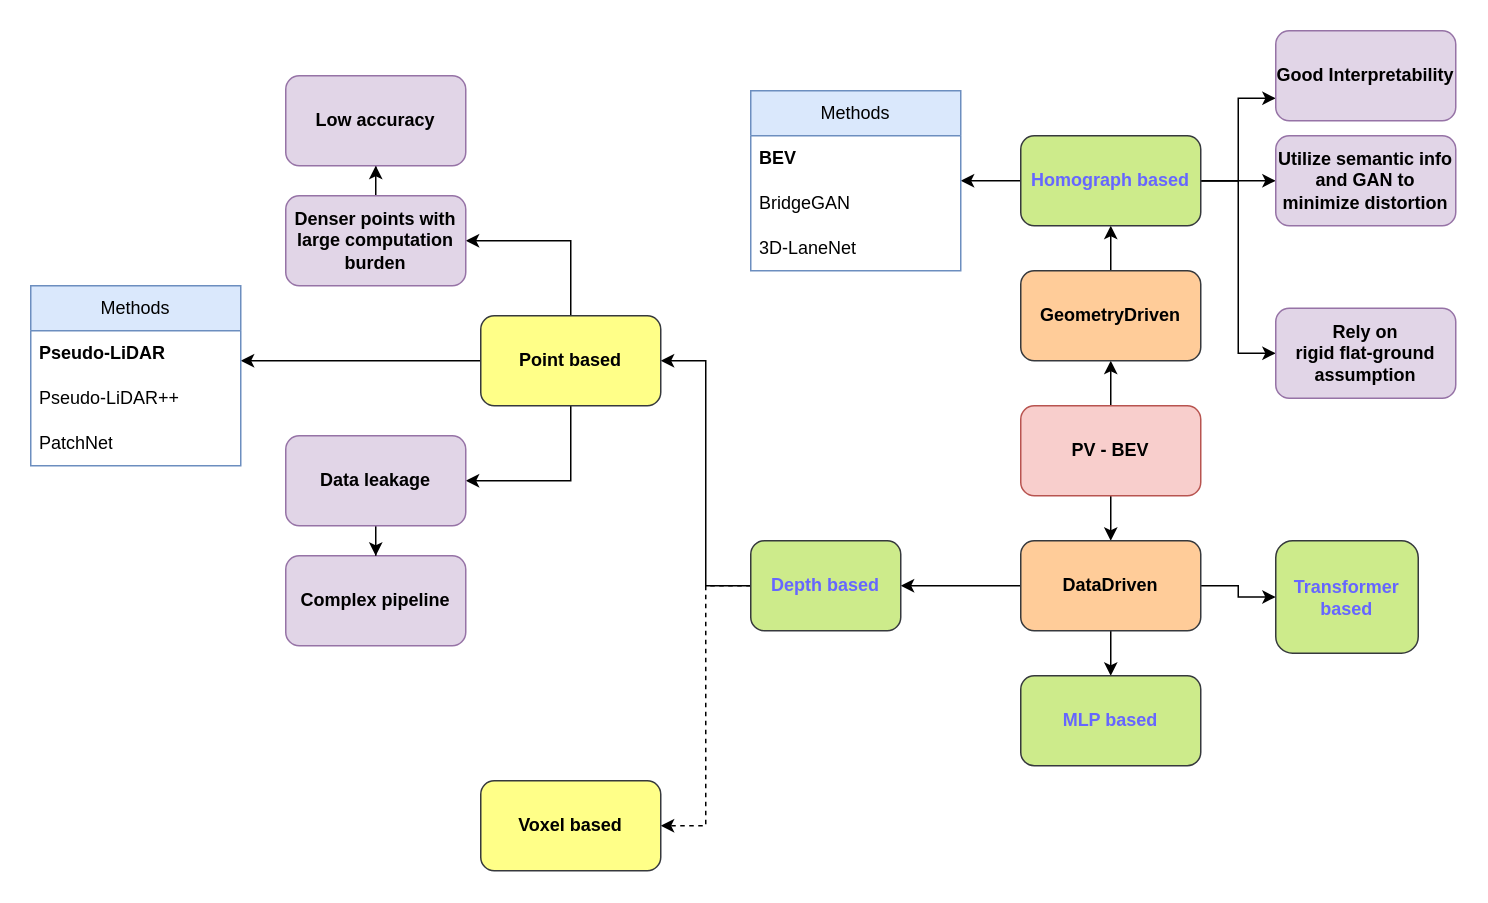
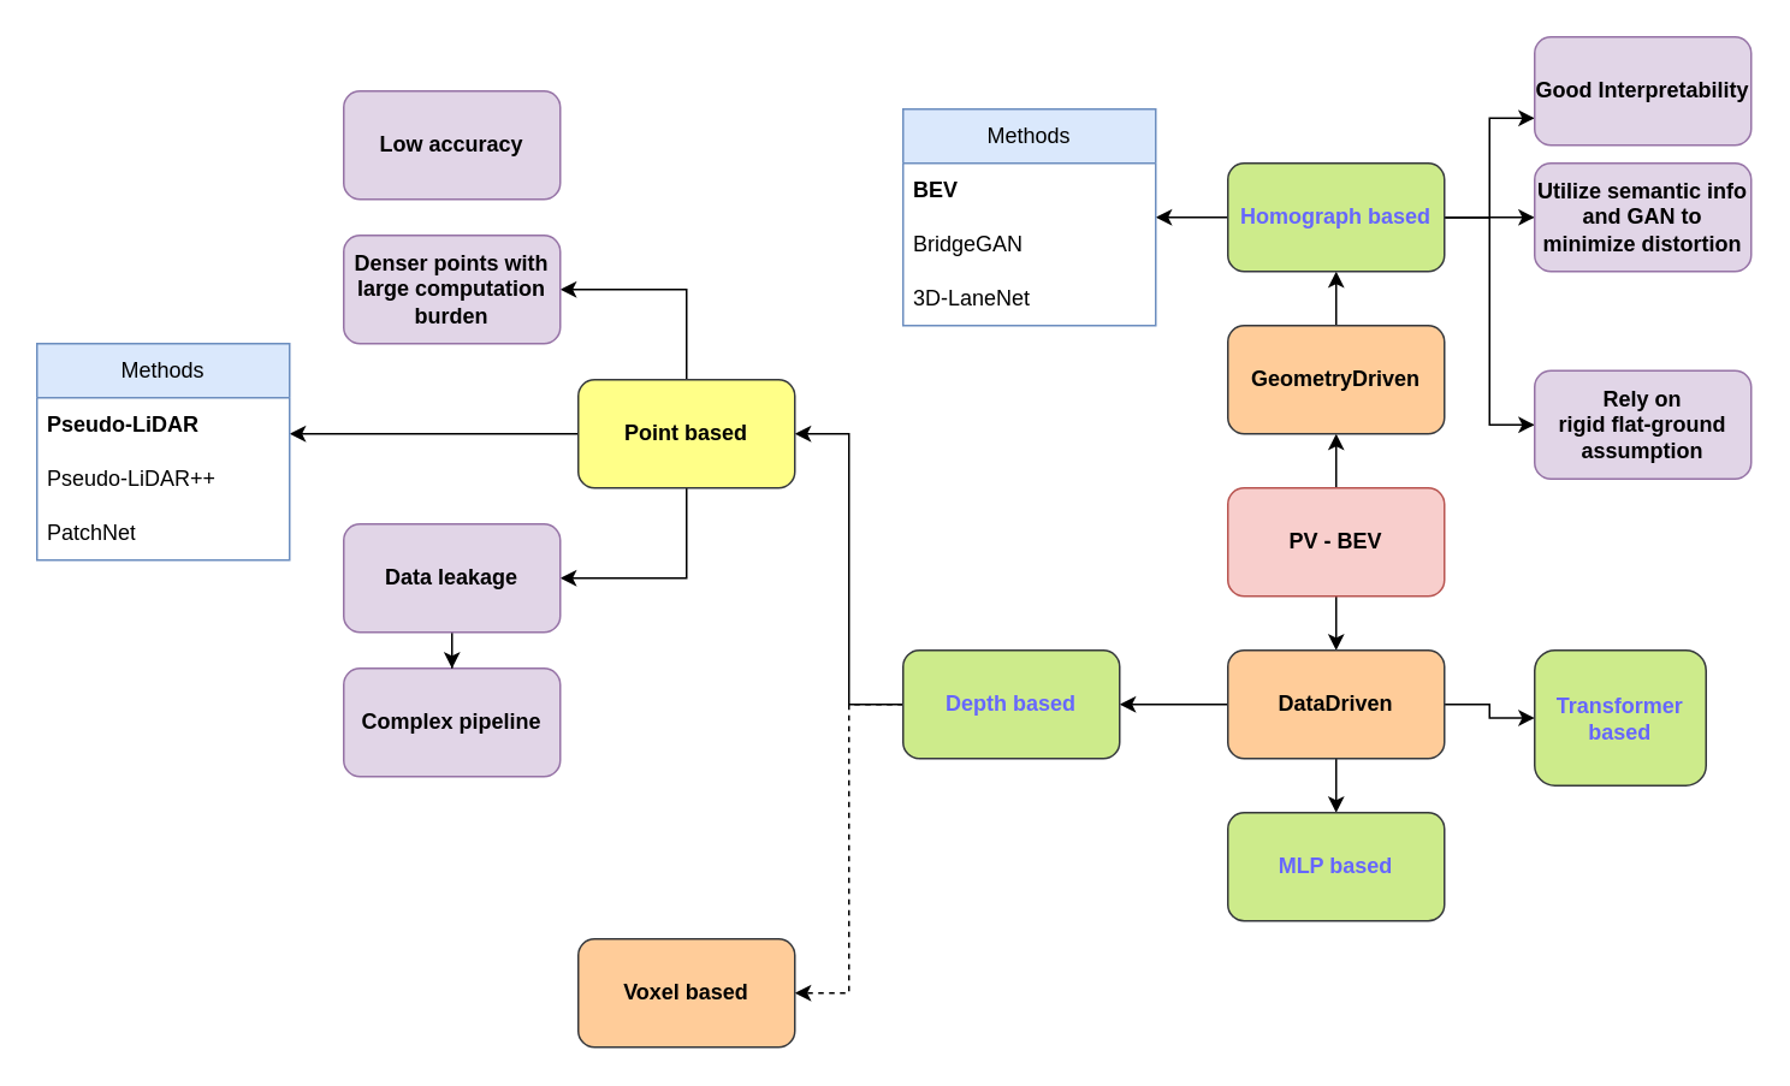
  <mxCell id="0" />
  <mxCell id="1" parent="0" />
  <mxCell id="2" value="" style="edgeStyle=orthogonalEdgeStyle;rounded=0;orthogonalLoop=1;jettySize=auto;html=1;" edge="1" parent="1" source="4" target="6"><mxGeometry relative="1" as="geometry" /></mxCell>
  <mxCell id="3" value="" style="edgeStyle=orthogonalEdgeStyle;rounded=0;orthogonalLoop=1;jettySize=auto;html=1;" edge="1" parent="1" source="4" target="10"><mxGeometry relative="1" as="geometry" /></mxCell>
  <mxCell id="4" value="&lt;b&gt;PV - BEV&lt;/b&gt;" style="rounded=1;whiteSpace=wrap;html=1;labelBackgroundColor=none;fillColor=#f8cecc;strokeColor=#b85450;" parent="1" vertex="1"><mxGeometry x="680" y="270" width="120" height="60" as="geometry" /></mxCell>
  <mxCell id="5" value="" style="edgeStyle=orthogonalEdgeStyle;rounded=0;orthogonalLoop=1;jettySize=auto;html=1;" edge="1" parent="1" source="6" target="15"><mxGeometry relative="1" as="geometry" /></mxCell>
  <mxCell id="6" value="&lt;b&gt;GeometryDriven&lt;/b&gt;" style="rounded=1;whiteSpace=wrap;html=1;labelBackgroundColor=none;fillColor=#ffcc99;strokeColor=#36393d;" parent="1" vertex="1"><mxGeometry x="680" y="180" width="120" height="60" as="geometry" /></mxCell>
  <mxCell id="7" style="edgeStyle=orthogonalEdgeStyle;rounded=0;orthogonalLoop=1;jettySize=auto;html=1;entryX=1;entryY=0.5;entryDx=0;entryDy=0;" edge="1" parent="1" source="10" target="18"><mxGeometry relative="1" as="geometry" /></mxCell>
  <mxCell id="8" value="" style="edgeStyle=orthogonalEdgeStyle;rounded=0;orthogonalLoop=1;jettySize=auto;html=1;" edge="1" parent="1" source="10" target="19"><mxGeometry relative="1" as="geometry" /></mxCell>
  <mxCell id="9" value="" style="edgeStyle=orthogonalEdgeStyle;rounded=0;orthogonalLoop=1;jettySize=auto;html=1;" edge="1" parent="1" source="10" target="20"><mxGeometry relative="1" as="geometry" /></mxCell>
  <mxCell id="10" value="&lt;b&gt;DataDriven&lt;/b&gt;" style="rounded=1;whiteSpace=wrap;html=1;labelBackgroundColor=none;fillColor=#ffcc99;strokeColor=#36393d;" parent="1" vertex="1"><mxGeometry x="680" y="360" width="120" height="60" as="geometry" /></mxCell>
  <mxCell id="11" style="edgeStyle=orthogonalEdgeStyle;rounded=0;orthogonalLoop=1;jettySize=auto;html=1;exitX=0;exitY=0.5;exitDx=0;exitDy=0;entryX=1;entryY=0.5;entryDx=0;entryDy=0;" edge="1" parent="1" source="15" target="22"><mxGeometry relative="1" as="geometry" /></mxCell>
  <mxCell id="12" style="edgeStyle=orthogonalEdgeStyle;rounded=0;orthogonalLoop=1;jettySize=auto;html=1;entryX=0;entryY=0.75;entryDx=0;entryDy=0;" edge="1" parent="1" source="15" target="21"><mxGeometry relative="1" as="geometry" /></mxCell>
  <mxCell id="13" style="edgeStyle=orthogonalEdgeStyle;rounded=0;orthogonalLoop=1;jettySize=auto;html=1;entryX=0;entryY=0.5;entryDx=0;entryDy=0;" edge="1" parent="1" source="15" target="26"><mxGeometry relative="1" as="geometry" /></mxCell>
  <mxCell id="14" style="edgeStyle=orthogonalEdgeStyle;rounded=0;orthogonalLoop=1;jettySize=auto;html=1;entryX=0;entryY=0.5;entryDx=0;entryDy=0;" edge="1" parent="1" source="15" target="27"><mxGeometry relative="1" as="geometry" /></mxCell>
  <mxCell id="15" value="&lt;b&gt;&lt;font color=&quot;#6666ff&quot;&gt;Homograph based&lt;/font&gt;&lt;/b&gt;" style="rounded=1;whiteSpace=wrap;html=1;labelBackgroundColor=none;fillColor=#cdeb8b;strokeColor=#36393d;" parent="1" vertex="1"><mxGeometry x="680" y="90" width="120" height="60" as="geometry" /></mxCell>
  <mxCell id="16" style="edgeStyle=orthogonalEdgeStyle;rounded=0;orthogonalLoop=1;jettySize=auto;html=1;entryX=1;entryY=0.5;entryDx=0;entryDy=0;" edge="1" parent="1" source="18" target="31"><mxGeometry relative="1" as="geometry" /></mxCell>
  <mxCell id="17" style="edgeStyle=orthogonalEdgeStyle;rounded=0;orthogonalLoop=1;jettySize=auto;html=1;entryX=1;entryY=0.5;entryDx=0;entryDy=0;dashed=1;" edge="1" parent="1" source="18" target="32"><mxGeometry relative="1" as="geometry" /></mxCell>
- <mxCell id="18" value="&lt;b&gt;&lt;font color=&quot;#6666ff&quot;&gt;Depth based&lt;/font&gt;&lt;/b&gt;" style="rounded=1;whiteSpace=wrap;html=1;labelBackgroundColor=none;fillColor=#cdeb8b;strokeColor=#36393d;" vertex="1" parent="1"><mxGeometry x="500" y="360" width="100" height="60" as="geometry" /></mxCell>
+ <mxCell id="18" value="&lt;b&gt;&lt;font color=&quot;#6666ff&quot;&gt;Depth based&lt;/font&gt;&lt;/b&gt;" style="rounded=1;whiteSpace=wrap;html=1;labelBackgroundColor=none;fillColor=#cdeb8b;strokeColor=#36393d;" vertex="1" parent="1"><mxGeometry x="500" y="360" width="120" height="60" as="geometry" /></mxCell>
  <mxCell id="19" value="&lt;b&gt;&lt;font color=&quot;#6666ff&quot;&gt;MLP based&lt;/font&gt;&lt;/b&gt;" style="rounded=1;whiteSpace=wrap;html=1;labelBackgroundColor=none;fillColor=#cdeb8b;strokeColor=#36393d;" vertex="1" parent="1"><mxGeometry x="680" y="450" width="120" height="60" as="geometry" /></mxCell>
  <mxCell id="20" value="&lt;b&gt;&lt;font color=&quot;#6666ff&quot;&gt;Transformer based&lt;/font&gt;&lt;/b&gt;" style="rounded=1;whiteSpace=wrap;html=1;labelBackgroundColor=none;fillColor=#cdeb8b;strokeColor=#36393d;" vertex="1" parent="1"><mxGeometry x="850" y="360" width="95" height="75" as="geometry" /></mxCell>
  <mxCell id="21" value="&lt;b&gt;Good Interpretability&lt;/b&gt;" style="rounded=1;whiteSpace=wrap;html=1;labelBackgroundColor=none;fillColor=#e1d5e7;strokeColor=#9673a6;" vertex="1" parent="1"><mxGeometry x="850" y="20" width="120" height="60" as="geometry" /></mxCell>
  <mxCell id="22" value="Methods" style="swimlane;fontStyle=0;childLayout=stackLayout;horizontal=1;startSize=30;horizontalStack=0;resizeParent=1;resizeParentMax=0;resizeLast=0;collapsible=1;marginBottom=0;whiteSpace=wrap;html=1;fillColor=#dae8fc;strokeColor=#6c8ebf;" vertex="1" parent="1"><mxGeometry x="500" y="60" width="140" height="120" as="geometry" /></mxCell>
  <mxCell id="23" value="BEV" style="text;strokeColor=none;fillColor=none;align=left;verticalAlign=middle;spacingLeft=4;spacingRight=4;overflow=hidden;points=[[0,0.5],[1,0.5]];portConstraint=eastwest;rotatable=0;whiteSpace=wrap;html=1;fontStyle=1" vertex="1" parent="22"><mxGeometry y="30" width="140" height="30" as="geometry" /></mxCell>
  <mxCell id="24" value="BridgeGAN" style="text;strokeColor=none;fillColor=none;align=left;verticalAlign=middle;spacingLeft=4;spacingRight=4;overflow=hidden;points=[[0,0.5],[1,0.5]];portConstraint=eastwest;rotatable=0;whiteSpace=wrap;html=1;" vertex="1" parent="22"><mxGeometry y="60" width="140" height="30" as="geometry" /></mxCell>
  <mxCell id="25" value="3D-LaneNet" style="text;strokeColor=none;fillColor=none;align=left;verticalAlign=middle;spacingLeft=4;spacingRight=4;overflow=hidden;points=[[0,0.5],[1,0.5]];portConstraint=eastwest;rotatable=0;whiteSpace=wrap;html=1;" vertex="1" parent="22"><mxGeometry y="90" width="140" height="30" as="geometry" /></mxCell>
  <mxCell id="26" value="&lt;b&gt;Rely on &lt;br&gt;rigid flat-ground&lt;br&gt;assumption&lt;/b&gt;" style="rounded=1;whiteSpace=wrap;html=1;labelBackgroundColor=none;fillColor=#e1d5e7;strokeColor=#9673a6;" vertex="1" parent="1"><mxGeometry x="850" y="205" width="120" height="60" as="geometry" /></mxCell>
  <mxCell id="27" value="&lt;b&gt;Utilize semantic info and GAN to minimize distortion&lt;/b&gt;" style="rounded=1;whiteSpace=wrap;html=1;labelBackgroundColor=none;fillColor=#e1d5e7;strokeColor=#9673a6;" vertex="1" parent="1"><mxGeometry x="850" y="90" width="120" height="60" as="geometry" /></mxCell>
  <mxCell id="28" style="edgeStyle=orthogonalEdgeStyle;rounded=0;orthogonalLoop=1;jettySize=auto;html=1;" edge="1" parent="1" source="31" target="34"><mxGeometry relative="1" as="geometry"><Array as="points"><mxPoint x="280" y="240" /><mxPoint x="280" y="240" /></Array></mxGeometry></mxCell>
  <mxCell id="29" style="edgeStyle=orthogonalEdgeStyle;rounded=0;orthogonalLoop=1;jettySize=auto;html=1;entryX=1;entryY=0.5;entryDx=0;entryDy=0;" edge="1" parent="1" source="31" target="39"><mxGeometry relative="1" as="geometry"><Array as="points"><mxPoint x="380" y="160" /><mxPoint x="320" y="160" /></Array></mxGeometry></mxCell>
  <mxCell id="30" style="edgeStyle=orthogonalEdgeStyle;rounded=0;orthogonalLoop=1;jettySize=auto;html=1;entryX=1;entryY=0.5;entryDx=0;entryDy=0;" edge="1" parent="1" source="31" target="41"><mxGeometry relative="1" as="geometry"><Array as="points"><mxPoint x="380" y="320" /></Array></mxGeometry></mxCell>
  <mxCell id="31" value="Point based" style="rounded=1;whiteSpace=wrap;html=1;fillColor=#ffff88;strokeColor=#36393d;fontStyle=1" vertex="1" parent="1"><mxGeometry x="320" y="210" width="120" height="60" as="geometry" /></mxCell>
- <mxCell id="32" value="Voxel based" style="rounded=1;whiteSpace=wrap;html=1;fillColor=#ffff88;strokeColor=#36393d;fontStyle=1" vertex="1" parent="1"><mxGeometry x="320" y="520" width="120" height="60" as="geometry" /></mxCell>
+ <mxCell id="32" value="Voxel based" style="rounded=1;whiteSpace=wrap;html=1;fillColor=#ffcc99;strokeColor=#36393d;fontStyle=1;" vertex="1" parent="1"><mxGeometry x="320" y="520" width="120" height="60" as="geometry" /></mxCell>
  <mxCell id="33" value="Methods" style="swimlane;fontStyle=0;childLayout=stackLayout;horizontal=1;startSize=30;horizontalStack=0;resizeParent=1;resizeParentMax=0;resizeLast=0;collapsible=1;marginBottom=0;whiteSpace=wrap;html=1;fillColor=#dae8fc;strokeColor=#6c8ebf;" vertex="1" parent="1"><mxGeometry x="20" y="190" width="140" height="120" as="geometry" /></mxCell>
  <mxCell id="34" value="Pseudo-LiDAR" style="text;strokeColor=none;fillColor=none;align=left;verticalAlign=middle;spacingLeft=4;spacingRight=4;overflow=hidden;points=[[0,0.5],[1,0.5]];portConstraint=eastwest;rotatable=0;whiteSpace=wrap;html=1;fontStyle=1" vertex="1" parent="33"><mxGeometry y="30" width="140" height="30" as="geometry" /></mxCell>
  <mxCell id="35" value="Pseudo-LiDAR++" style="text;strokeColor=none;fillColor=none;align=left;verticalAlign=middle;spacingLeft=4;spacingRight=4;overflow=hidden;points=[[0,0.5],[1,0.5]];portConstraint=eastwest;rotatable=0;whiteSpace=wrap;html=1;" vertex="1" parent="33"><mxGeometry y="60" width="140" height="30" as="geometry" /></mxCell>
  <mxCell id="36" value="PatchNet" style="text;strokeColor=none;fillColor=none;align=left;verticalAlign=middle;spacingLeft=4;spacingRight=4;overflow=hidden;points=[[0,0.5],[1,0.5]];portConstraint=eastwest;rotatable=0;whiteSpace=wrap;html=1;" vertex="1" parent="33"><mxGeometry y="90" width="140" height="30" as="geometry" /></mxCell>
  <mxCell id="37" value="&lt;b&gt;Complex pipeline&lt;/b&gt;" style="rounded=1;whiteSpace=wrap;html=1;labelBackgroundColor=none;fillColor=#e1d5e7;strokeColor=#9673a6;" vertex="1" parent="1"><mxGeometry x="190" y="370" width="120" height="60" as="geometry" /></mxCell>
- <mxCell id="38" value="" style="edgeStyle=orthogonalEdgeStyle;rounded=0;orthogonalLoop=1;jettySize=auto;html=1;" edge="1" parent="1" source="39" target="42"><mxGeometry relative="1" as="geometry" /></mxCell>
  <mxCell id="39" value="&lt;b&gt;Denser points with large computation burden&lt;/b&gt;" style="rounded=1;whiteSpace=wrap;html=1;labelBackgroundColor=none;fillColor=#e1d5e7;strokeColor=#9673a6;" vertex="1" parent="1"><mxGeometry x="190" y="130" width="120" height="60" as="geometry" /></mxCell>
  <mxCell id="40" value="" style="edgeStyle=orthogonalEdgeStyle;rounded=0;orthogonalLoop=1;jettySize=auto;html=1;" edge="1" parent="1" source="41" target="37"><mxGeometry relative="1" as="geometry" /></mxCell>
  <mxCell id="41" value="&lt;b&gt;Data leakage&lt;/b&gt;" style="rounded=1;whiteSpace=wrap;html=1;labelBackgroundColor=none;fillColor=#e1d5e7;strokeColor=#9673a6;" vertex="1" parent="1"><mxGeometry x="190" y="290" width="120" height="60" as="geometry" /></mxCell>
  <mxCell id="42" value="&lt;b&gt;Low accuracy&lt;/b&gt;" style="rounded=1;whiteSpace=wrap;html=1;labelBackgroundColor=none;fillColor=#e1d5e7;strokeColor=#9673a6;" vertex="1" parent="1"><mxGeometry x="190" width="120" height="60" as="geometry" y="50" /></mxCell>
